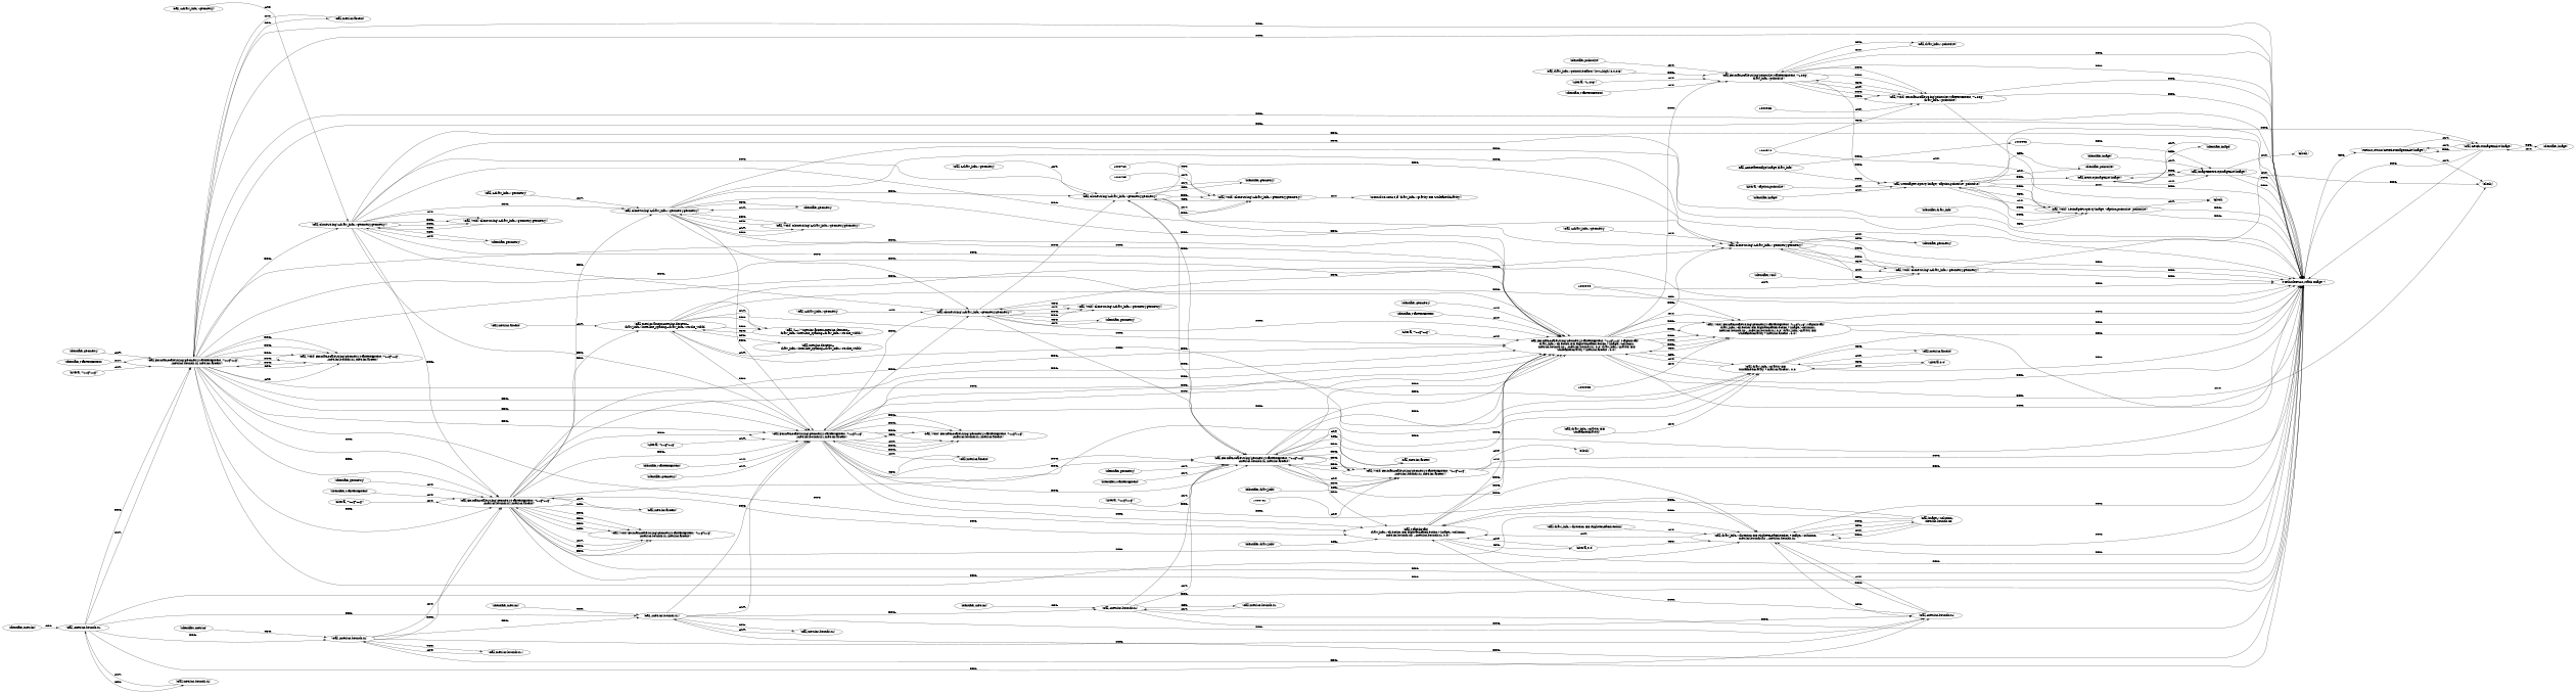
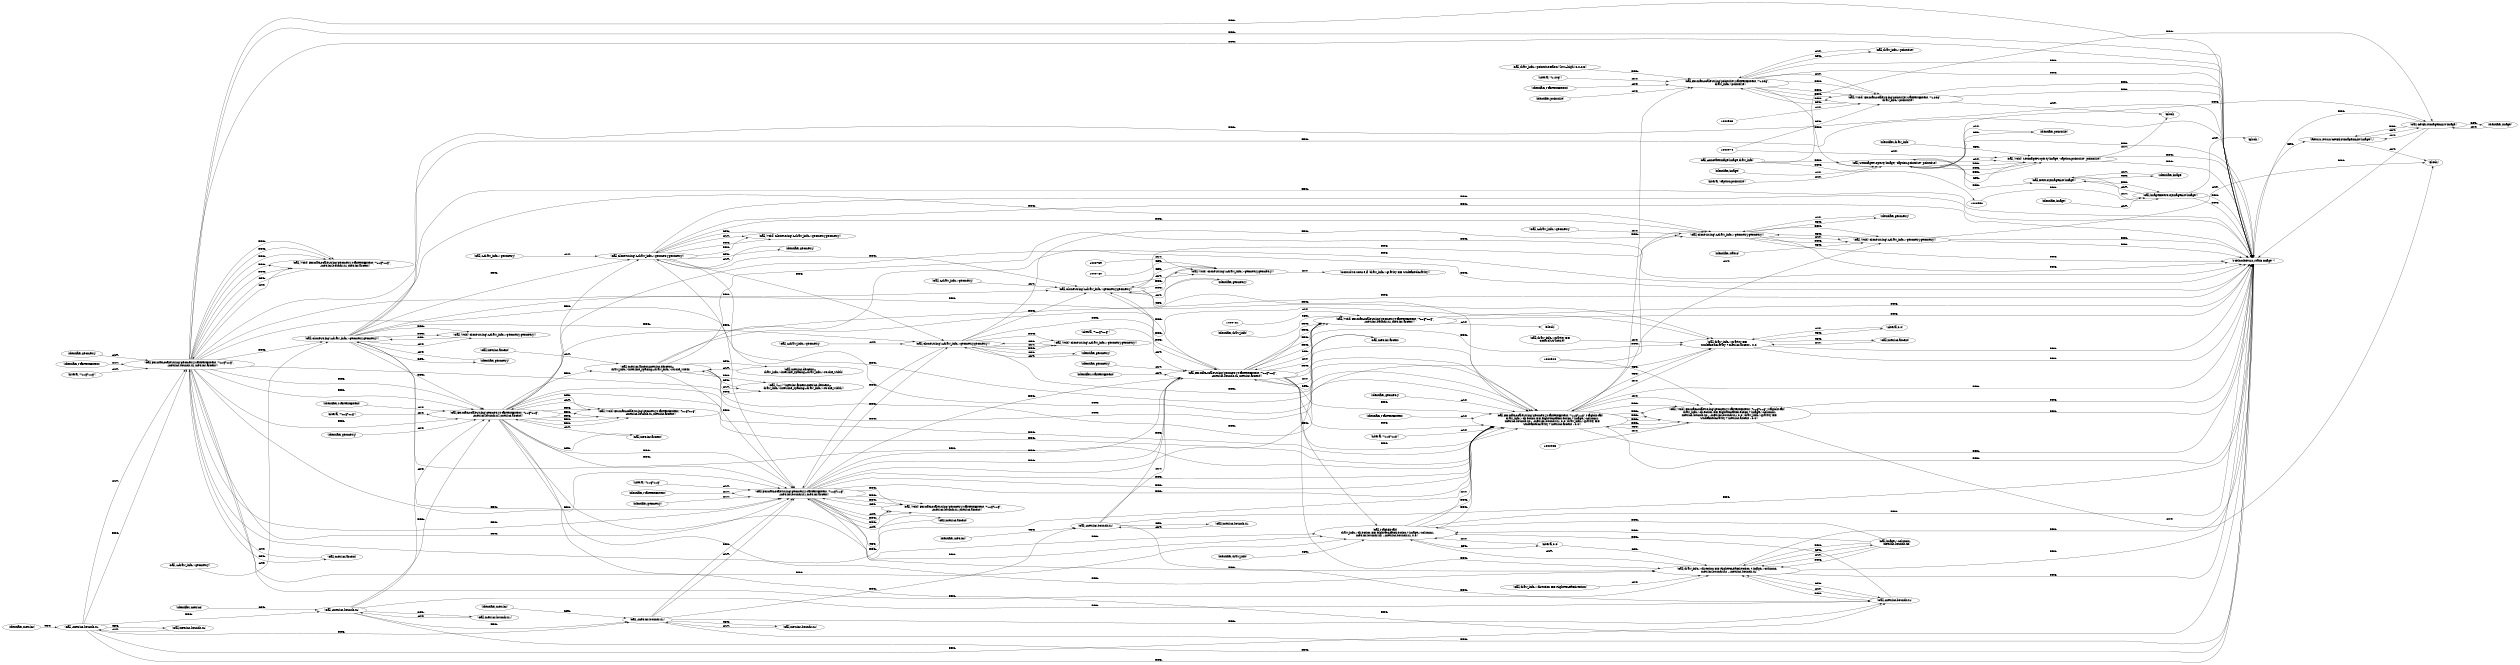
  digraph {
    rankdir=LR
    n1 [label="(Call,CloneString(&draw_info->geometry,geometry))"]
    n2 [label="(Call,FormatLocaleString(geometry,MaxTextExtent,\"%+g%+g\",\n          -metrics.bounds.x1,metrics.ascent))"]
    n3 [label="(Call,(void) CloneString(&draw_info->geometry,geometry))"]
    n4 [label="(Call,FormatLocaleString(geometry,MaxTextExtent,\"%+g%+g\",MagickMax(\n     draw_info->direction == RightToLeftDirection ? image->columns-\n     metrics.bounds.x2 : -metrics.bounds.x1,0.0),draw_info->gravity ==\n     UndefinedGravity ? metrics.ascent : 0.0))"]
    n5 [label="(Call,CloneString(&draw_info->geometry,geometry))"]
    n6 [label="(Identifier,geometry)"]
    n7 [label="(Call,MagickMax(\n     draw_info->direction == RightToLeftDirection ? image->columns-\n     metrics.bounds.x2 : -metrics.bounds.x1,0.0))"]
    n8 [label="(Call,draw_info->direction == RightToLeftDirection ? image->columns-\n     metrics.bounds.x2 : -metrics.bounds.x1)"]
    n9 [label="(Call,draw_info->gravity ==\n     UndefinedGravity ? metrics.ascent : 0.0)"]
    n10 [label="(Call,(void) FormatLocaleString(geometry,MaxTextExtent,\"%+g%+g\",\n          -metrics.bounds.x1,metrics.ascent))"]
    n11 [label="(Call,metrics.ascent)"]
    n12 [label="(ControlStructure,if (draw_info->gravity == UndefinedGravity))"]
    n13 [label="(MethodReturn,static Image *)"]
    n14 [label="(Call,(void) FormatLocaleString(geometry,MaxTextExtent,\"%+g%+g\",MagickMax(\n     draw_info->direction == RightToLeftDirection ? image->columns-\n     metrics.bounds.x2 : -metrics.bounds.x1,0.0),draw_info->gravity ==\n     UndefinedGravity ? metrics.ascent : 0.0))"]
    n15 [label="(Call,FormatLocaleString(pointsize,MaxTextExtent,\"%.20g\",\n        draw_info->pointsize))"]
    n16 [label="(Call,(void) CloneString(&draw_info->geometry,geometry))"]
    n17 [label="(Identifier,geometry)"]
    n18 [label="(Call,CloneString(&draw_info->geometry,geometry))"]
    n19 [label="(Call,CloneString(&draw_info->geometry,geometry))"]
    n20 [label="(Call,FormatLocaleString(geometry,MaxTextExtent,\"%+g%+g\",\n          -metrics.bounds.x1,metrics.ascent))"]
    n21 [label="(Identifier,geometry)"]
    n22 [label="(Call,(void) CloneString(&draw_info->geometry,geometry))"]
    n23 [label="(Call,(void) CloneString(&draw_info->geometry,geometry))"]
    n24 [label="(Identifier,geometry)"]
    n25 [label="(Call,(void) FormatLocaleString(geometry,MaxTextExtent,\"%+g%+g\",\n          -metrics.bounds.x1,metrics.ascent))"]
    n26 [label="(Call,metrics.ascent)"]
    n27 [label="(Return,return(GetFirstImageInList(image));)"]
    n28 [label="(Call,CloneString(&draw_info->geometry,geometry))"]
    n29 [label="(Call,FormatLocaleString(geometry,MaxTextExtent,\"%+g%+g\",\n        -metrics.bounds.x1,metrics.ascent))"]
    n30 [label="(Call,(void) CloneString(&draw_info->geometry,geometry))"]
    n31 [label="(Identifier,geometry)"]
    n32 [label="(Call,metrics.ascent-metrics.descent+\n        draw_info->interline_spacing+draw_info->stroke_width)"]
    n33 [label="(Call,(void) FormatLocaleString(geometry,MaxTextExtent,\"%+g%+g\",\n        -metrics.bounds.x1,metrics.ascent))"]
    n34 [label="(Call,metrics.ascent)"]
    n35 [label="(Call,FormatLocaleString(geometry,MaxTextExtent,\"%+g%+g\",\n        -metrics.bounds.x1,metrics.ascent))"]
    n36 [label="(Call,metrics.ascent)"]
    n37 [label="(Call,(void) FormatLocaleString(geometry,MaxTextExtent,\"%+g%+g\",\n        -metrics.bounds.x1,metrics.ascent))"]
    n38 [label="(Literal,0.0)"]
    n39 [label="(Call,-metrics.bounds.x1)"]
    n40 [label="(Call,image->columns-\n     metrics.bounds.x2)"]
    n41 [label="(Call,metrics.ascent)"]
    n42 [label="(Literal,0.0)"]
    n43 [label="(Call,-metrics.bounds.x1)"]
    n44 [label="(Call,-metrics.bounds.x1)"]
    n45 [label="(Call,-metrics.bounds.x1)"]
    n46 [label="(Call,metrics.bounds.x1)"]
    n47 [label="(Call,metrics.bounds.x1)"]
    n48 [label="(Call,-metrics.bounds.x1)"]
    n49 [label="(Call,metrics.bounds.x1)"]
    n50 [label="(Call,metrics.descent+\n        draw_info->interline_spacing+draw_info->stroke_width)"]
    n51 [label="(Call,(i+1)*(metrics.ascent-metrics.descent+\n        draw_info->interline_spacing+draw_info->stroke_width))"]
    n52 [label="(Call,metrics.bounds.x1)"]
    n53 [label="(Block,)"]
    n54 [label="(Block,)"]
    n55 [label="(Call,(void) FormatLocaleString(pointsize,MaxTextExtent,\"%.20g\",\n        draw_info->pointsize))"]
    n56 [label="(Call,SetImageProperty(image,\"caption:pointsize\",pointsize))"]
    n57 [label="(Call,draw_info->pointsize)"]
    n58 [label="(Block,)"]
    n59 [label="(Call,(void) SetImageProperty(image,\"caption:pointsize\",pointsize))"]
    n60 [label="(Call,DestroyImageList(image))"]
    n61 [label="(Call,GetFirstImageInList(image))"]
    n62 [label="(Identifier,pointsize)"]
    n63 [label="(Call,image=DestroyImageList(image))"]
    n64 [label="(Identifier,image)"]
    n65 [label="(Identifier,image)"]
    n66 [label="(Block,)"]
    n67 [label="(Call,&draw_info->geometry)"]
    n68 [label="(Identifier,image)"]
    n69 [label="(Call,&draw_info->geometry)"]
    n70 [label="(Identifier,MaxTextExtent)"]
-   n71 [label="(Call,draw_info->gravity ==\n     UndefinedGravity)"]
+   n71 [label="(Call,draw_info->gravity ==\n     ControlStructure)"]
    n72 [label="(Identifier,geometry)"]
    n73 [label="(Identifier,metrics)"]
    n74 [label="(Identifier,geometry)"]
    n75 [label="(Identifier,draw_info)"]
    n76 [label="(Call,draw_info->direction == RightToLeftDirection)"]
    n77 [label="(Identifier,geometry)"]
    n78 [label="(Identifier,draw_info)"]
    n79 [label="(Identifier,MaxTextExtent)"]
-   n80 [label="(Identifier,void)"]
+   n80 [label="(Identifier,status)"]
    n81 [label="(Literal,\"%.20g\")"]
    n82 [label="(Call,&draw_info->geometry)"]
    n83 [label="(Call,AnnotateImage(image,draw_info))"]
    1000998
    n85 [label="(Call,&draw_info->geometry)"]
    n86 [label="(Identifier,MaxTextExtent)"]
    n87 [label="(Identifier,MaxTextExtent)"]
    n88 [label="(Identifier,pointsize)"]
    n89 [label="(Literal,\"%+g%+g\")"]
    n90 [label="(Literal,\"%+g%+g\")"]
    n91 [label="(Call,&draw_info->geometry)"]
    n92 [label="(Literal,\"caption:pointsize\")"]
    n93 [label="(Identifier,geometry)"]
    n94 [label="(Identifier,metrics)"]
    n95 [label="(Call,draw_info->pointsize=floor((low+high)/2.0-0.5))"]
    n96 [label="(Identifier,draw_info)"]
    n97 [label="(Literal,\"%+g%+g\")"]
    n98 [label="(Literal,\"%+g%+g\")"]
    n99 [label="(Identifier,MaxTextExtent)"]
    n100 [label="(Identifier,geometry)"]
    n101 [label="(Identifier,metrics)"]
    n102 [label="(Call,metrics.ascent)"]
    n103 [label="(Identifier,metrics)"]
    n104 [label="(Identifier,MaxTextExtent)"]
    n105 [label="(Identifier,image)"]
    n106 [label="(Literal,\"%+g%+g\")"]
    1000731
    n108 [label=1000759]
    1000760
    1000905
    1000944
    1000965
    1000974
    n1 -> n2 [label="DDG: "]
    n1 -> n3 [label="AST: "]
    n1 -> n3 [label="DDG: "]
    n1 -> n3 [label="DDG: "]
    n1 -> n4 [label="DDG: "]
    n1 -> n5 [label="DDG: "]
    n1 -> n6 [label="CFG: "]
    n2 -> n1 [label="DDG: "]
    n2 -> n4 [label="DDG: "]
    n2 -> n4 [label="DDG: "]
    n2 -> n4 [label="DDG: "]
    n2 -> n7 [label="DDG: "]
    n2 -> n8 [label="DDG: "]
    n2 -> n9 [label="DDG: "]
    n2 -> n10 [label="AST: "]
    n2 -> n10 [label="DDG: "]
    n2 -> n10 [label="DDG: "]
    n2 -> n10 [label="DDG: "]
    n2 -> n10 [label="DDG: "]
    n2 -> n10 [label="DDG: "]
    n2 -> n11 [label="CFG: "]
    n3 -> n1 [label="CFG: "]
    n3 -> n12 [label="AST: "]
    n4 -> n5 [label="DDG: "]
    n4 -> n9 [label="CFG: "]
    n4 -> n13 [label="DDG: "]
    n4 -> n13 [label="DDG: "]
    n4 -> n13 [label="DDG: "]
    n4 -> n14 [label="AST: "]
    n4 -> n14 [label="DDG: "]
    n4 -> n14 [label="DDG: "]
    n4 -> n14 [label="DDG: "]
    n4 -> n14 [label="DDG: "]
    n4 -> n14 [label="DDG: "]
    n4 -> n15 [label="DDG: "]
    n5 -> n13 [label="DDG: "]
    n5 -> n13 [label="DDG: "]
    n5 -> n16 [label="AST: "]
    n5 -> n16 [label="DDG: "]
    n5 -> n16 [label="DDG: "]
    n5 -> n17 [label="CFG: "]
    n6 -> n1 [label="AST: "]
    n7 -> n4 [label="AST: "]
    n7 -> n4 [label="DDG: "]
    n7 -> n4 [label="DDG: "]
    n7 -> n13 [label="DDG: "]
    n7 -> n38 [label="CFG: "]
    n8 -> n7 [label="AST: "]
    n8 -> n13 [label="DDG: "]
    n8 -> n13 [label="DDG: "]
    n8 -> n13 [label="DDG: "]
    n8 -> n39 [label="CFG: "]
    n8 -> n40 [label="CFG: "]
    n9 -> n4 [label="AST: "]
    n9 -> n13 [label="DDG: "]
    n9 -> n13 [label="DDG: "]
    n9 -> n41 [label="CFG: "]
    n9 -> n42 [label="CFG: "]
    n10 -> n2 [label="CFG: "]
    n10 -> n13 [label="DDG: "]
    n10 -> n13 [label="DDG: "]
    n10 -> n53 [label="AST: "]
    n11 -> n2 [label="AST: "]
    n13 -> n27 [label="CFG: "]
    n14 -> n4 [label="CFG: "]
    n14 -> n13 [label="DDG: "]
    n14 -> n13 [label="DDG: "]
    n14 -> n54 [label="AST: "]
    n15 -> n13 [label="DDG: "]
    n15 -> n13 [label="DDG: "]
    n15 -> n55 [label="AST: "]
    n15 -> n55 [label="DDG: "]
    n15 -> n55 [label="DDG: "]
    n15 -> n55 [label="DDG: "]
    n15 -> n55 [label="DDG: "]
    n15 -> n56 [label="DDG: "]
    n15 -> n57 [label="CFG: "]
    n16 -> n5 [label="CFG: "]
    n16 -> n13 [label="DDG: "]
    n16 -> n13 [label="DDG: "]
    n16 -> n54 [label="AST: "]
    n17 -> n5 [label="AST: "]
    n18 -> n1 [label="DDG: "]
    n18 -> n4 [label="DDG: "]
    n18 -> n5 [label="DDG: "]
    n18 -> n13 [label="DDG: "]
    n18 -> n13 [label="DDG: "]
    n18 -> n19 [label="DDG: "]
    n18 -> n20 [label="DDG: "]
    n18 -> n21 [label="CFG: "]
    n18 -> n22 [label="AST: "]
    n18 -> n22 [label="DDG: "]
    n18 -> n22 [label="DDG: "]
    n19 -> n1 [label="DDG: "]
    n19 -> n2 [label="DDG: "]
    n19 -> n4 [label="DDG: "]
    n19 -> n5 [label="DDG: "]
    n19 -> n20 [label="DDG: "]
    n19 -> n23 [label="AST: "]
    n19 -> n23 [label="DDG: "]
    n19 -> n23 [label="DDG: "]
    n19 -> n24 [label="CFG: "]
    n20 -> n2 [label="DDG: "]
    n20 -> n2 [label="DDG: "]
    n20 -> n2 [label="DDG: "]
    n20 -> n4 [label="DDG: "]
    n20 -> n4 [label="DDG: "]
    n20 -> n4 [label="DDG: "]
    n20 -> n7 [label="DDG: "]
    n20 -> n8 [label="DDG: "]
    n20 -> n9 [label="DDG: "]
    n20 -> n19 [label="DDG: "]
    n20 -> n25 [label="AST: "]
    n20 -> n25 [label="DDG: "]
    n20 -> n25 [label="DDG: "]
    n20 -> n25 [label="DDG: "]
    n20 -> n25 [label="DDG: "]
    n20 -> n25 [label="DDG: "]
    n20 -> n26 [label="CFG: "]
    n21 -> n18 [label="AST: "]
    n22 -> n18 [label="CFG: "]
    n23 -> n19 [label="CFG: "]
    n24 -> n19 [label="AST: "]
    n25 -> n20 [label="CFG: "]
    n26 -> n20 [label="AST: "]
    n27 -> n54 [label="AST: "]
    n27 -> n61 [label="AST: "]
    n28 -> n1 [label="DDG: "]
    n28 -> n4 [label="DDG: "]
    n28 -> n5 [label="DDG: "]
    n28 -> n13 [label="DDG: "]
    n28 -> n13 [label="DDG: "]
    n28 -> n18 [label="DDG: "]
    n28 -> n19 [label="DDG: "]
    n28 -> n20 [label="DDG: "]
    n28 -> n29 [label="DDG: "]
    n28 -> n30 [label="AST: "]
    n28 -> n30 [label="DDG: "]
    n28 -> n30 [label="DDG: "]
    n28 -> n31 [label="CFG: "]
    n29 -> n4 [label="DDG: "]
    n29 -> n4 [label="DDG: "]
    n29 -> n7 [label="DDG: "]
    n29 -> n8 [label="DDG: "]
    n29 -> n13 [label="DDG: "]
    n29 -> n13 [label="DDG: "]
    n29 -> n13 [label="DDG: "]
    n29 -> n18 [label="DDG: "]
    n29 -> n20 [label="DDG: "]
    n29 -> n20 [label="DDG: "]
    n29 -> n32 [label="DDG: "]
    n29 -> n33 [label="AST: "]
    n29 -> n33 [label="DDG: "]
    n29 -> n33 [label="DDG: "]
    n29 -> n33 [label="DDG: "]
    n29 -> n33 [label="DDG: "]
    n29 -> n33 [label="DDG: "]
    n29 -> n34 [label="CFG: "]
    n30 -> n28 [label="CFG: "]
    n31 -> n28 [label="AST: "]
    n32 -> n4 [label="DDG: "]
    n32 -> n9 [label="DDG: "]
    n32 -> n13 [label="DDG: "]
    n32 -> n13 [label="DDG: "]
    n32 -> n20 [label="DDG: "]
    n32 -> n50 [label="CFG: "]
    n32 -> n51 [label="AST: "]
    n32 -> n51 [label="DDG: "]
    n32 -> n51 [label="DDG: "]
    n33 -> n29 [label="CFG: "]
    n34 -> n29 [label="AST: "]
    n35 -> n4 [label="DDG: "]
    n35 -> n4 [label="DDG: "]
    n35 -> n4 [label="DDG: "]
    n35 -> n7 [label="DDG: "]
    n35 -> n8 [label="DDG: "]
    n35 -> n9 [label="DDG: "]
    n35 -> n13 [label="DDG: "]
    n35 -> n13 [label="DDG: "]
    n35 -> n13 [label="DDG: "]
    n35 -> n13 [label="DDG: "]
    n35 -> n20 [label="DDG: "]
    n35 -> n20 [label="DDG: "]
    n35 -> n20 [label="DDG: "]
    n35 -> n28 [label="DDG: "]
    n35 -> n29 [label="DDG: "]
    n35 -> n29 [label="DDG: "]
    n35 -> n29 [label="DDG: "]
    n35 -> n36 [label="CFG: "]
    n35 -> n37 [label="AST: "]
    n35 -> n37 [label="DDG: "]
    n35 -> n37 [label="DDG: "]
    n35 -> n37 [label="DDG: "]
    n35 -> n37 [label="DDG: "]
    n35 -> n37 [label="DDG: "]
    n36 -> n35 [label="AST: "]
    n37 -> n35 [label="CFG: "]
    n38 -> n7 [label="AST: "]
    n38 -> n8 [label="CFG: "]
    n39 -> n7 [label="DDG: "]
    n39 -> n8 [label="AST: "]
    n39 -> n8 [label="DDG: "]
    n40 -> n7 [label="DDG: "]
    n40 -> n7 [label="DDG: "]
    n40 -> n8 [label="AST: "]
    n40 -> n8 [label="DDG: "]
    n40 -> n8 [label="DDG: "]
    n41 -> n9 [label="AST: "]
    n42 -> n9 [label="AST: "]
    n43 -> n13 [label="DDG: "]
    n43 -> n35 [label="AST: "]
    n43 -> n35 [label="DDG: "]
    n43 -> n39 [label="DDG: "]
    n43 -> n44 [label="DDG: "]
    n43 -> n45 [label="DDG: "]
    n43 -> n46 [label="CFG: "]
    n44 -> n13 [label="DDG: "]
    n44 -> n29 [label="AST: "]
    n44 -> n29 [label="DDG: "]
    n44 -> n39 [label="DDG: "]
    n44 -> n45 [label="DDG: "]
    n44 -> n47 [label="CFG: "]
    n45 -> n13 [label="DDG: "]
    n45 -> n20 [label="AST: "]
    n45 -> n20 [label="DDG: "]
    n45 -> n39 [label="DDG: "]
    n45 -> n48 [label="DDG: "]
    n45 -> n49 [label="CFG: "]
    n46 -> n43 [label="AST: "]
    n47 -> n44 [label="AST: "]
    n48 -> n2 [label="AST: "]
    n48 -> n2 [label="DDG: "]
    n48 -> n13 [label="DDG: "]
    n48 -> n39 [label="DDG: "]
    n48 -> n52 [label="CFG: "]
    n49 -> n45 [label="AST: "]
    n50 -> n32 [label="AST: "]
    n51 -> n32 [label="CFG: "]
    n52 -> n48 [label="AST: "]
    n55 -> n13 [label="DDG: "]
    n55 -> n13 [label="DDG: "]
    n55 -> n15 [label="CFG: "]
    n55 -> n58 [label="AST: "]
    n56 -> n13 [label="DDG: "]
    n56 -> n59 [label="AST: "]
    n56 -> n59 [label="DDG: "]
    n56 -> n59 [label="DDG: "]
    n56 -> n59 [label="DDG: "]
    n56 -> n60 [label="DDG: "]
    n56 -> n61 [label="DDG: "]
    n56 -> n62 [label="CFG: "]
    n57 -> n15 [label="AST: "]
    n59 -> n13 [label="DDG: "]
    n59 -> n13 [label="DDG: "]
    n59 -> n56 [label="CFG: "]
    n59 -> n58 [label="AST: "]
    n60 -> n63 [label="AST: "]
    n60 -> n63 [label="DDG: "]
    n60 -> n64 [label="CFG: "]
    n61 -> n13 [label="DDG: "]
    n61 -> n13 [label="DDG: "]
    n61 -> n27 [label="AST: "]
    n61 -> n27 [label="DDG: "]
    n61 -> n65 [label="CFG: "]
    n62 -> n56 [label="AST: "]
    n63 -> n13 [label="DDG: "]
    n63 -> n13 [label="DDG: "]
    n63 -> n60 [label="AST: "]
    n63 -> n66 [label="AST: "]
    n64 -> n60 [label="AST: "]
    n65 -> n61 [label="AST: "]
    n67 -> n19 [label="AST: "]
    n68 -> n56 [label="AST: "]
    n69 -> n18 [label="AST: "]
    n70 -> n2 [label="AST: "]
    n71 -> n9 [label="AST: "]
    n72 -> n4 [label="AST: "]
    n73 -> n48 [label="CFG: "]
    n74 -> n29 [label="AST: "]
    n75 -> n7 [label="CFG: "]
    n76 -> n8 [label="AST: "]
    n77 -> n35 [label="AST: "]
    n78 -> n10 [label="CFG: "]
    n79 -> n29 [label="AST: "]
    n80 -> n16 [label="CFG: "]
    n81 -> n15 [label="AST: "]
    n82 -> n1 [label="AST: "]
    n83 -> n56 [label="DDG: "]
+   n83 -> n61 [label="DDG: "]
    n83 -> 1000998 [label="DDG: "]
    1000998 -> n63 [label="DDG: "]
    n85 -> n5 [label="AST: "]
    n86 -> n15 [label="AST: "]
    n87 -> n35 [label="AST: "]
    n88 -> n15 [label="AST: "]
    n89 -> n2 [label="AST: "]
    n90 -> n35 [label="AST: "]
    n91 -> n28 [label="AST: "]
    n92 -> n56 [label="AST: "]
    n93 -> n2 [label="AST: "]
    n94 -> n43 [label="CFG: "]
    n95 -> n15 [label="DDG: "]
    n96 -> n59 [label="CFG: "]
    n97 -> n20 [label="AST: "]
    n98 -> n29 [label="AST: "]
    n99 -> n20 [label="AST: "]
    n100 -> n20 [label="AST: "]
    n101 -> n45 [label="CFG: "]
    n102 -> n32 [label="AST: "]
    n103 -> n44 [label="CFG: "]
    n104 -> n4 [label="AST: "]
    n105 -> n63 [label="AST: "]
    n106 -> n4 [label="AST: "]
    1000731 -> n10 [label="AST: "]
    n108 -> n3 [label="AST: "]
    1000760 -> n3 [label="CFG: "]
    1000905 -> n14 [label="AST: "]
    1000944 -> n14 [label="CFG: "]
    1000944 -> n16 [label="AST: "]
    1000965 -> n55 [label="AST: "]
    1000974 -> n55 [label="CFG: "]
    1000974 -> n59 [label="AST: "]
  }
